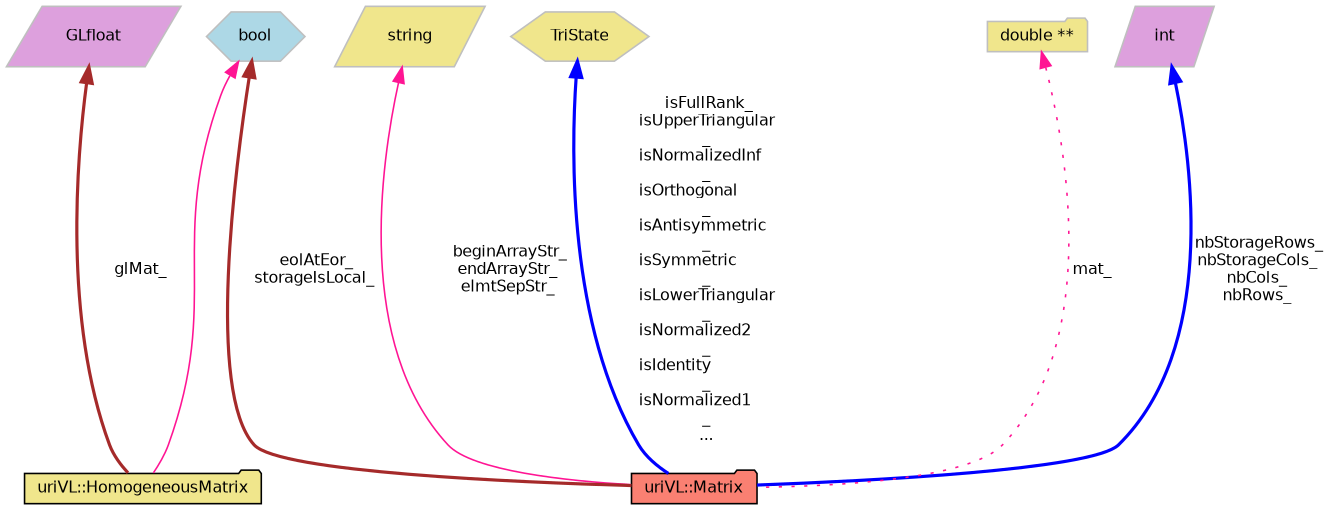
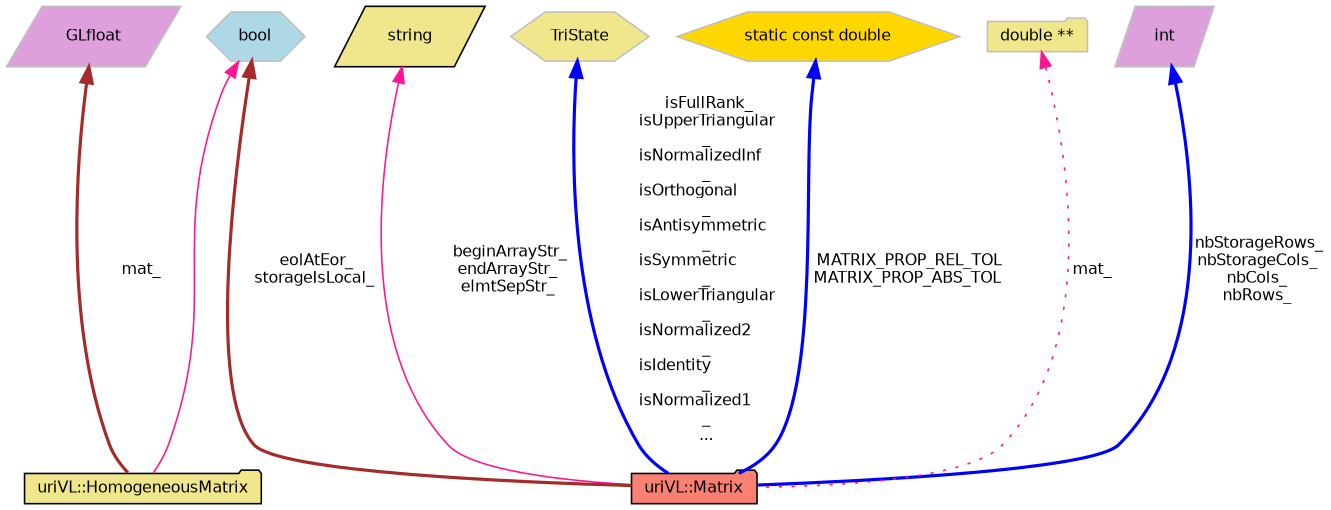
  digraph {
    node [color=grey75 fillcolor=khaki fontname=Helvetica fontsize=10 shape=folder style=filled]
    edge [color=blue dir=back fontname=Helvetica fontsize=10 labelfontname=Helvetica labelfontsize=10 style=bold]
    n1 [color=black fontcolor=black height=0.2 label="uriVL::HomogeneousMatrix" width=0.4]
    n2 [color=black fillcolor=salmon height=0.2 label="uriVL::Matrix" width=0.4]
    n3 [fillcolor=plum height=0.2 label=int shape=parallelogram width=0.4]
-   n4 [height=0.2 label=string shape=parallelogram width=0.4]
+   n4 [color=black height=0.2 label=string shape=parallelogram width=0.4]
    n5 [fillcolor=lightblue height=0.2 label=bool shape=hexagon width=0.4]
    n6 [height=0.2 label=TriState shape=hexagon width=0.4]
+   n7 [fillcolor=gold height=0.2 label="static const double" shape=hexagon width=0.4]
    n8 [height=0.2 label="double **" width=0.4]
    n9 [fillcolor=plum height=0.2 label=GLfloat shape=parallelogram width=0.4]
    n3 -> n2 [label=" nbStorageRows_\nnbStorageCols_\nnbCols_\nnbRows_"]
    n4 -> n2 [color=deeppink label=" beginArrayStr_\nendArrayStr_\nelmtSepStr_" style=solid]
    n5 -> n1 [color=deeppink style=solid]
    n5 -> n2 [color=brown label=" eolAtEor_\nstorageIsLocal_"]
    n6 -> n2 [label=" isFullRank_\nisUpperTriangular\l_\nisNormalizedInf\l_\nisOrthogonal\l_\nisAntisymmetric\l_\nisSymmetric\l_\nisLowerTriangular\l_\nisNormalized2\l_\nisIdentity\l_\nisNormalized1\l_\n..."]
+   n7 -> n2 [label=" MATRIX_PROP_REL_TOL\nMATRIX_PROP_ABS_TOL"]
    n8 -> n2 [color=deeppink label=" mat_" style=dotted]
-   n9 -> n1 [color=brown label=" glMat_"]
+   n9 -> n1 [color=brown label=" mat_"]
  }
